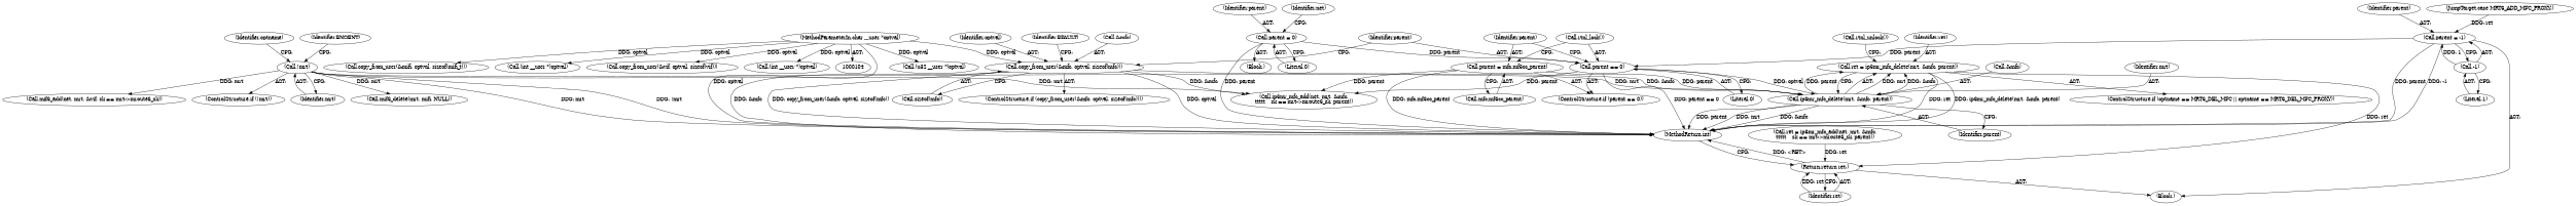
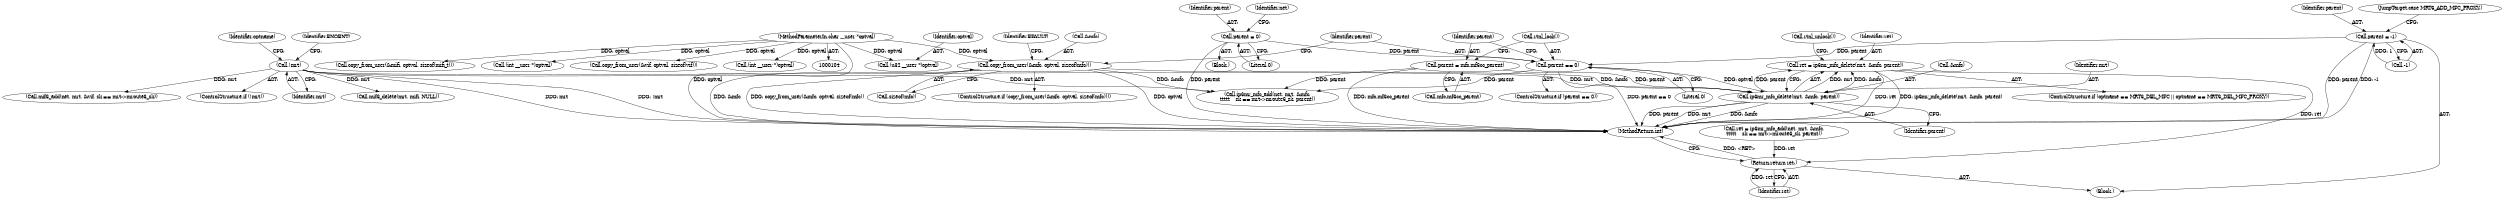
  digraph {
    n1 [label="(Call,ret = ip6mr_mfc_delete(mrt, &mfc, parent))"]
    n2 [label="(Call,ip6mr_mfc_delete(mrt, &mfc, parent))"]
    n3 [label="(Return,return ret;)"]
    n4 [label="(MethodReturn,int)"]
    n5 [label="(ControlStructure,if (optname == MRT6_DEL_MFC || optname == MRT6_DEL_MFC_PROXY))"]
    n6 [label="(Identifier,parent)"]
    n7 [label="(Block,)"]
    n8 [label="(Identifier,ret)"]
    n9 [label="(Call,!mrt)"]
    n10 [label="(Call,mif6_add(net, mrt, &vif, sk == mrt->mroute6_sk))"]
    n11 [label="(ControlStructure,if (!mrt))"]
    n12 [label="(Identifier,mrt)"]
    n13 [label="(Call,mif6_delete(mrt, mifi, NULL))"]
    n14 [label="(Call,ip6mr_mfc_add(net, mrt, &mfc,\n\t\t\t\t\t    sk == mrt->mroute6_sk, parent))"]
    n15 [label="(Call,copy_from_user(&mfc, optval, sizeof(mfc)))"]
    n16 [label="(Call,sizeof(mfc))"]
    n17 [label="(ControlStructure,if (copy_from_user(&mfc, optval, sizeof(mfc))))"]
    n18 [label="(MethodParameterIn,char __user *optval)"]
    n19 [label="(Call,(u32 __user *)optval)"]
    n20 [label="(Call,copy_from_user(&mifi, optval, sizeof(mifi_t)))"]
    n21 [label="(Call,(int __user *)optval)"]
    n22 [label="(Call,copy_from_user(&vif, optval, sizeof(vif)))"]
    n23 [label="(Call,(int __user *)optval)"]
    1000104
    n25 [label="(Call,parent = mfc.mf6cc_parent)"]
    n26 [label="(ControlStructure,if (parent == 0))"]
    n27 [label="(Call,mfc.mf6cc_parent)"]
    n28 [label="(Call,parent == 0)"]
    n29 [label="(Literal,0)"]
    n30 [label="(Call,parent = -1)"]
    n31 [label="(Call,-1)"]
-   n32 [label="(Literal,1)"]
    n33 [label="(Call,parent = 0)"]
    n34 [label="(Literal,0)"]
    n35 [label="(Block,)"]
    n36 [label="(Identifier,parent)"]
    n37 [label="(Call,&mfc)"]
    n38 [label="(Identifier,EFAULT)"]
    n39 [label="(Call,rtnl_lock())"]
    n40 [label="(Identifier,ret)"]
    n41 [label="(Identifier,parent)"]
    n42 [label="(Call,rtnl_unlock())"]
    n43 [label="(Call,ret = ip6mr_mfc_add(net, mrt, &mfc,\n\t\t\t\t\t    sk == mrt->mroute6_sk, parent))"]
    n44 [label="(Identifier,optname)"]
    n45 [label="(Identifier,parent)"]
    n46 [label="(Call,&mfc)"]
    n47 [label="(Identifier,mrt)"]
    n48 [label="(Identifier,net)"]
    n49 [label="(Identifier,parent)"]
    n50 [label="(Identifier,optval)"]
    n51 [label="(Identifier,ENOENT)"]
    n52 [label="(JumpTarget,case MRT6_ADD_MFC_PROXY:)"]
    n1 -> n2 [label="CFG: "]
    n1 -> n3 [label="DDG: ret"]
    n1 -> n4 [label="DDG: ret"]
    n1 -> n4 [label="DDG: ip6mr_mfc_delete(mrt, &mfc, parent)"]
    n1 -> n5 [label="AST: "]
    n2 -> n1 [label="AST: "]
    n2 -> n1 [label="DDG: mrt"]
    n2 -> n1 [label="DDG: &mfc"]
    n2 -> n1 [label="DDG: parent"]
    n2 -> n4 [label="DDG: parent"]
    n2 -> n4 [label="DDG: mrt"]
    n2 -> n4 [label="DDG: &mfc"]
    n2 -> n6 [label="CFG: "]
    n3 -> n4 [label="DDG: <RET>"]
    n3 -> n7 [label="AST: "]
    n3 -> n8 [label="CFG: "]
    n4 -> n3 [label="CFG: "]
    n6 -> n2 [label="AST: "]
    n8 -> n3 [label="AST: "]
    n8 -> n3 [label="DDG: ret"]
    n9 -> n2 [label="DDG: mrt"]
    n9 -> n4 [label="DDG: mrt"]
    n9 -> n4 [label="DDG: !mrt"]
    n9 -> n10 [label="DDG: mrt"]
    n9 -> n11 [label="AST: "]
    n9 -> n12 [label="CFG: "]
    n9 -> n13 [label="DDG: mrt"]
    n9 -> n14 [label="DDG: mrt"]
    n12 -> n9 [label="AST: "]
    n15 -> n2 [label="DDG: &mfc"]
    n15 -> n4 [label="DDG: optval"]
    n15 -> n4 [label="DDG: &mfc"]
    n15 -> n4 [label="DDG: copy_from_user(&mfc, optval, sizeof(mfc))"]
    n15 -> n14 [label="DDG: &mfc"]
    n15 -> n16 [label="CFG: "]
    n15 -> n17 [label="AST: "]
    n16 -> n15 [label="AST: "]
    n18 -> n4 [label="DDG: optval"]
    n18 -> n15 [label="DDG: optval"]
    n18 -> n19 [label="DDG: optval"]
    n18 -> n20 [label="DDG: optval"]
    n18 -> n21 [label="DDG: optval"]
    n18 -> n22 [label="DDG: optval"]
    n18 -> n23 [label="DDG: optval"]
    n18 -> 1000104 [label="AST: "]
    n25 -> n2 [label="DDG: parent"]
    n25 -> n4 [label="DDG: mfc.mf6cc_parent"]
    n25 -> n14 [label="DDG: parent"]
-   n25 -> n26 [label="AST: "]
    n25 -> n27 [label="CFG: "]
    n27 -> n25 [label="AST: "]
    n28 -> n2 [label="DDG: optval"]
    n28 -> n4 [label="DDG: parent == 0"]
    n28 -> n14 [label="DDG: parent"]
    n28 -> n26 [label="AST: "]
    n28 -> n29 [label="CFG: "]
    n29 -> n28 [label="AST: "]
    n30 -> n4 [label="DDG: parent"]
    n30 -> n4 [label="DDG: -1"]
    n30 -> n7 [label="AST: "]
    n30 -> n28 [label="DDG: parent"]
    n30 -> n31 [label="CFG: "]
    n31 -> n30 [label="AST: "]
    n31 -> n30 [label="DDG: 1"]
-   n31 -> n32 [label="CFG: "]
-   n32 -> n31 [label="AST: "]
    n33 -> n4 [label="DDG: parent"]
    n33 -> n28 [label="DDG: parent"]
    n33 -> n34 [label="CFG: "]
    n33 -> n35 [label="AST: "]
    n34 -> n33 [label="AST: "]
    n36 -> n33 [label="AST: "]
    n37 -> n15 [label="AST: "]
    n38 -> n15 [label="CFG: "]
    n39 -> n25 [label="CFG: "]
    n39 -> n28 [label="AST: "]
    n40 -> n1 [label="AST: "]
    n41 -> n15 [label="CFG: "]
    n41 -> n28 [label="AST: "]
    n42 -> n1 [label="CFG: "]
    n43 -> n3 [label="DDG: ret"]
    n44 -> n9 [label="CFG: "]
    n45 -> n30 [label="AST: "]
    n46 -> n2 [label="AST: "]
    n47 -> n2 [label="AST: "]
    n48 -> n33 [label="CFG: "]
    n49 -> n25 [label="AST: "]
    n49 -> n28 [label="CFG: "]
-   n50 -> n15 [label="AST: "]
+   n50 -> n19 [label="AST: "]
    n51 -> n9 [label="CFG: "]
-   n52 -> n30 [label="DDG: ret"]
+   n52 -> n30 [label="CFG: "]
  }
